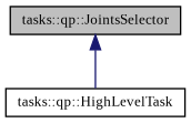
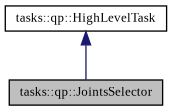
  digraph {
    fontname="Liberation Serif"
    node [color=black fontname="Liberation Serif" fontsize=10 shape=record style=filled]
    n1 [fillcolor=grey75 fontcolor=black height=0.2 label="tasks::qp::JointsSelector" width=0.4]
    n2 [fillcolor=white height=0.2 label="tasks::qp::HighLevelTask" width=0.4]
-   n1 -> n2 [color=midnightblue dir=back fontname="Liberation Serif" fontsize=10 labelfontname=Helvetica labelfontsize=10 style=solid]
+   n2 -> n1 [color=midnightblue dir=back fontname="Liberation Serif" fontsize=10 labelfontname=Helvetica labelfontsize=10 style=solid]
  }
